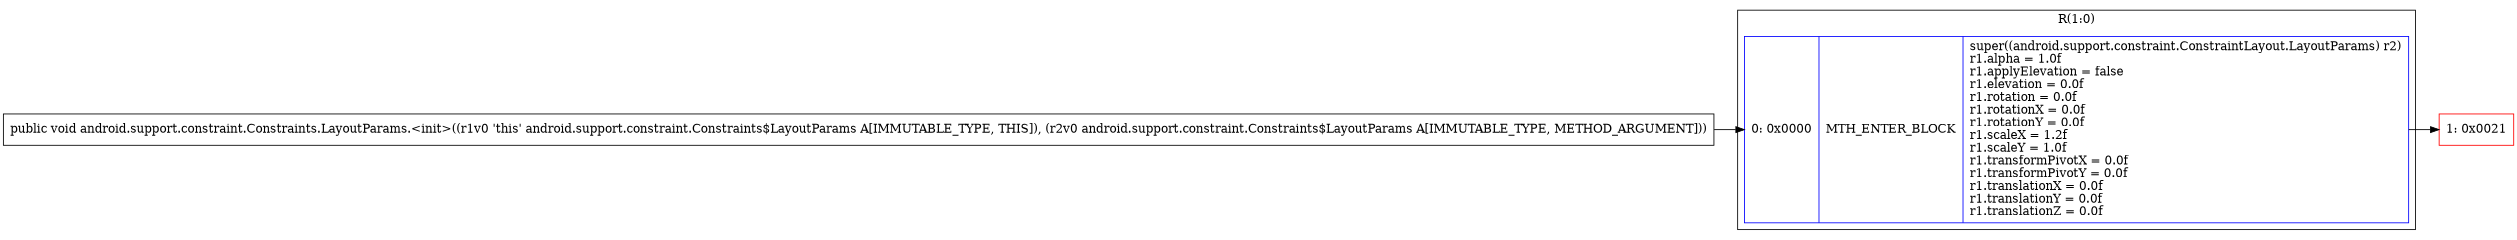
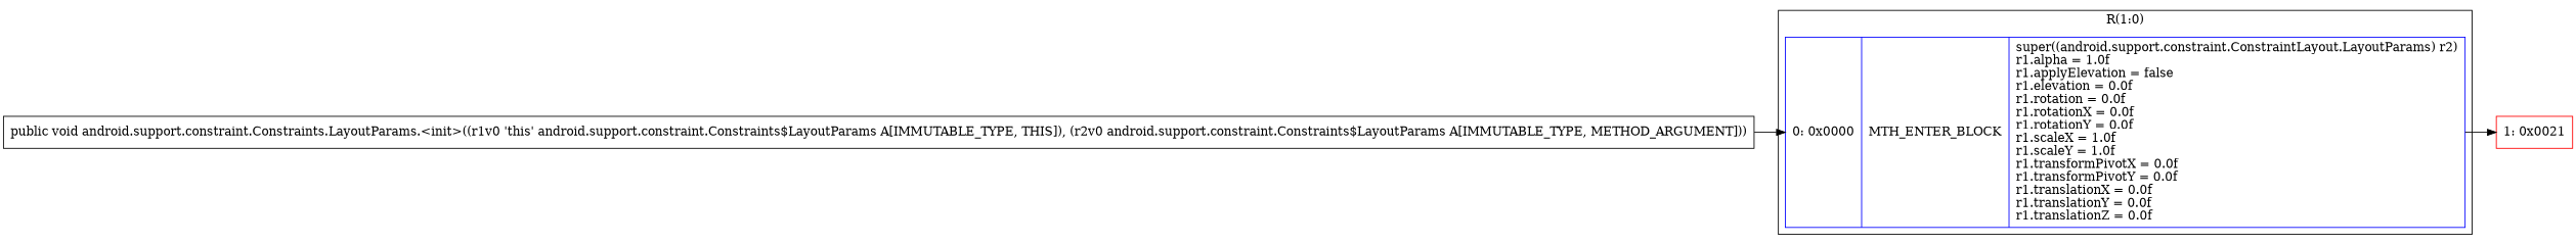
  digraph {
    rankdir=LR
    node [shape=record]
-   n1 [color=blue label="{0\:\ 0x0000|MTH_ENTER_BLOCK\l|super((android.support.constraint.ConstraintLayout.LayoutParams) r2)\lr1.alpha = 1.0f\lr1.applyElevation = false\lr1.elevation = 0.0f\lr1.rotation = 0.0f\lr1.rotationX = 0.0f\lr1.rotationY = 0.0f\lr1.scaleX = 1.2f\lr1.scaleY = 1.0f\lr1.transformPivotX = 0.0f\lr1.transformPivotY = 0.0f\lr1.translationX = 0.0f\lr1.translationY = 0.0f\lr1.translationZ = 0.0f\l}"]
+   n1 [color=blue label="{0\:\ 0x0000|MTH_ENTER_BLOCK\l|super((android.support.constraint.ConstraintLayout.LayoutParams) r2)\lr1.alpha = 1.0f\lr1.applyElevation = false\lr1.elevation = 0.0f\lr1.rotation = 0.0f\lr1.rotationX = 0.0f\lr1.rotationY = 0.0f\lr1.scaleX = 1.0f\lr1.scaleY = 1.0f\lr1.transformPivotX = 0.0f\lr1.transformPivotY = 0.0f\lr1.translationX = 0.0f\lr1.translationY = 0.0f\lr1.translationZ = 0.0f\l}"]
    n2 [color=red label="{1\:\ 0x0021}"]
    n3 [label="{public void android.support.constraint.Constraints.LayoutParams.\<init\>((r1v0 'this' android.support.constraint.Constraints$LayoutParams A[IMMUTABLE_TYPE, THIS]), (r2v0 android.support.constraint.Constraints$LayoutParams A[IMMUTABLE_TYPE, METHOD_ARGUMENT])) }"]
    subgraph cluster_1 {
      label="R(1:0)"
      n1
    }
    n1 -> n2
    n3 -> n1
  }
